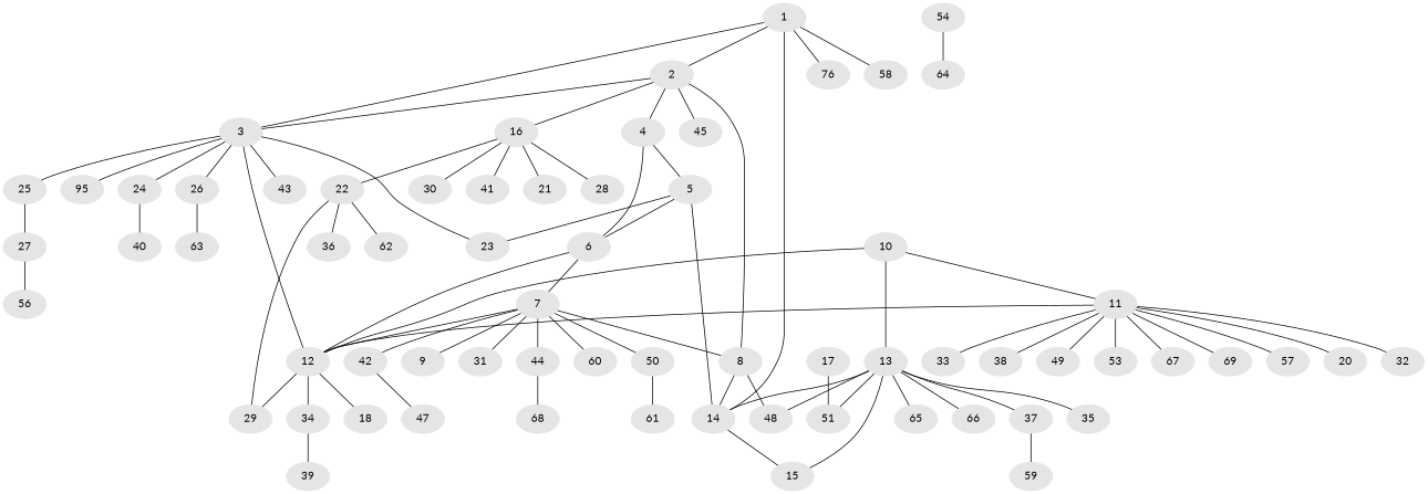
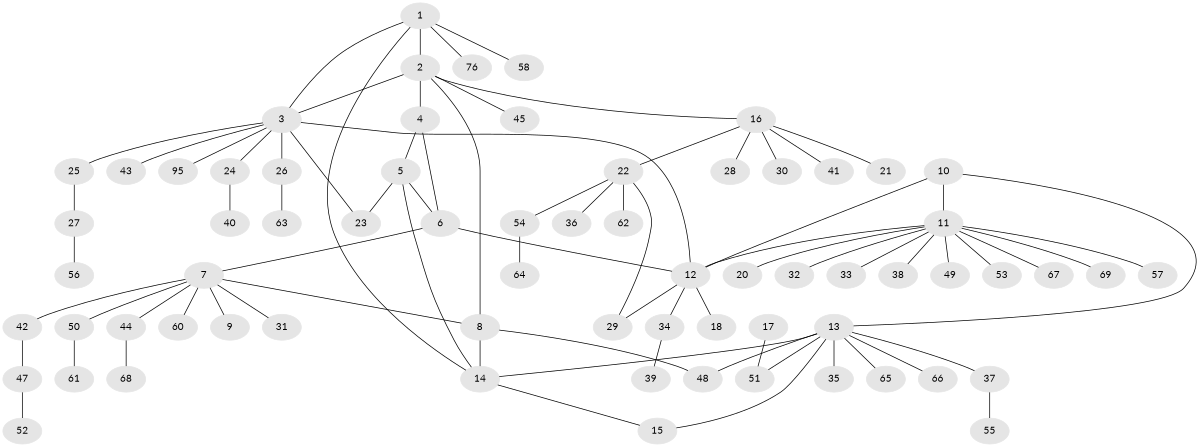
  graph {
    fontname=Lato
    node [color=gray90 fontname=Lato style=filled]
    edge [fontname=Lato]
    1
    2
    3
    14
    n5 [label=76]
    58
    4
    8
    45
    16
    12
    23
    24
    25
    26
    43
    n17 [label=95]
    15
    5
    6
    48
    18
    29
    34
    40
    27
    63
    7
    21
    22
    28
    30
    41
    9
    31
    42
    44
    50
    60
    47
    68
    61
    10
    11
    13
    20
    32
    33
    38
    49
    53
    67
    69
    57
    35
    37
    65
    66
    51
    39
    17
-   59
+   59 [label=55]
    36
    54
    62
    64
    56
+   52
    1 -- 2
    1 -- 3
    1 -- 14
    1 -- n5
    1 -- 58
    2 -- 3
    2 -- 4
    2 -- 8
    2 -- 45
    2 -- 16
    3 -- 12
    3 -- 23
    3 -- 24
    3 -- 25
    3 -- 26
    3 -- 43
    3 -- n17
    14 -- 15
    4 -- 5
    4 -- 6
    8 -- 14
    8 -- 48
    16 -- 21
    16 -- 22
    16 -- 28
    16 -- 30
    16 -- 41
    12 -- 18
    12 -- 29
    12 -- 34
    24 -- 40
    25 -- 27
    26 -- 63
    5 -- 14
    5 -- 23
    5 -- 6
    6 -- 12
    6 -- 7
    34 -- 39
    27 -- 56
    7 -- 8
-   7 -- 12
    7 -- 9
    7 -- 31
    7 -- 42
    7 -- 44
    7 -- 50
    7 -- 60
    22 -- 29
    22 -- 36
+   22 -- 54
    22 -- 62
    42 -- 47
    44 -- 68
    50 -- 61
+   47 -- 52
    10 -- 12
    10 -- 11
    10 -- 13
    11 -- 12
    11 -- 20
    11 -- 32
    11 -- 33
    11 -- 38
    11 -- 49
    11 -- 53
    11 -- 67
    11 -- 69
    11 -- 57
    13 -- 14
    13 -- 15
    13 -- 48
    13 -- 35
    13 -- 37
    13 -- 65
    13 -- 66
    13 -- 51
    37 -- 59
    17 -- 51
    54 -- 64
  }
